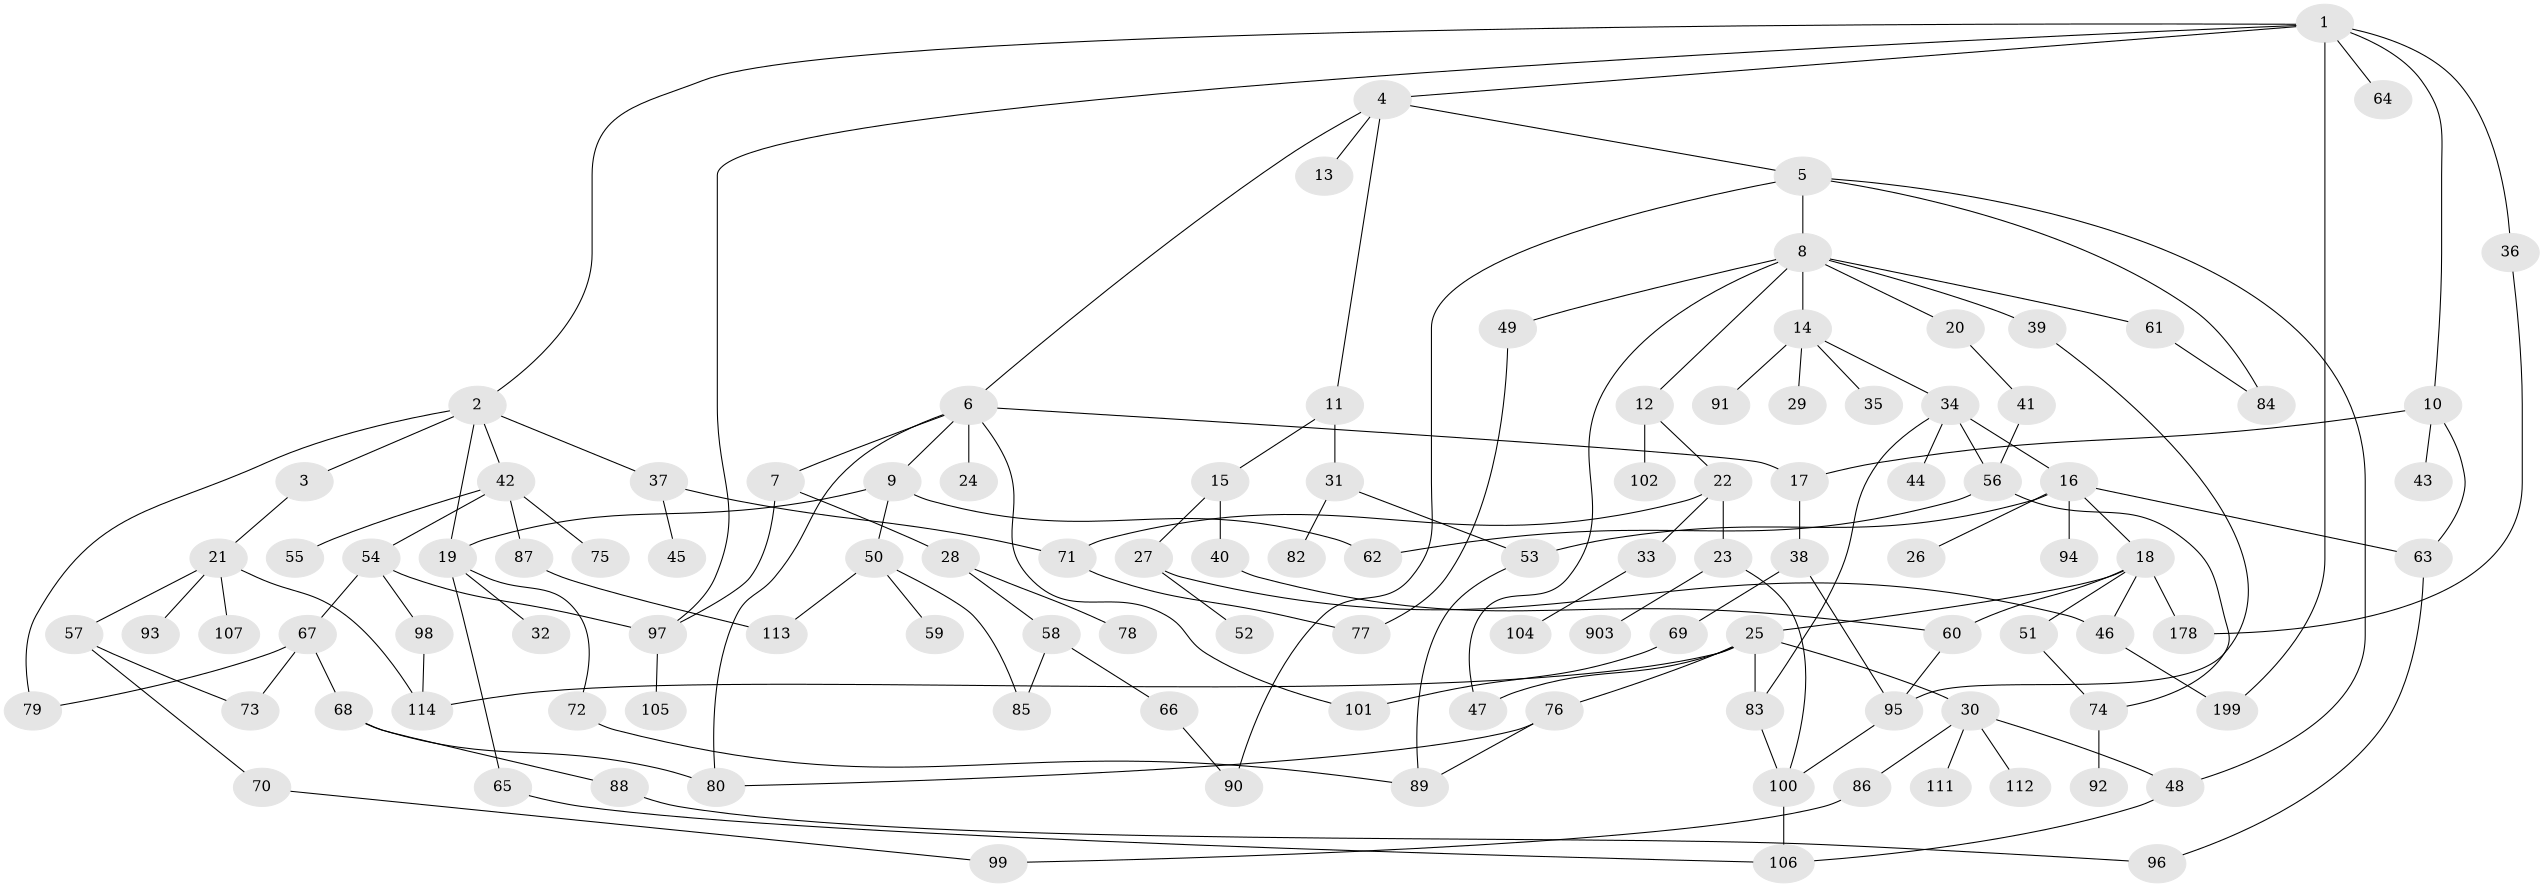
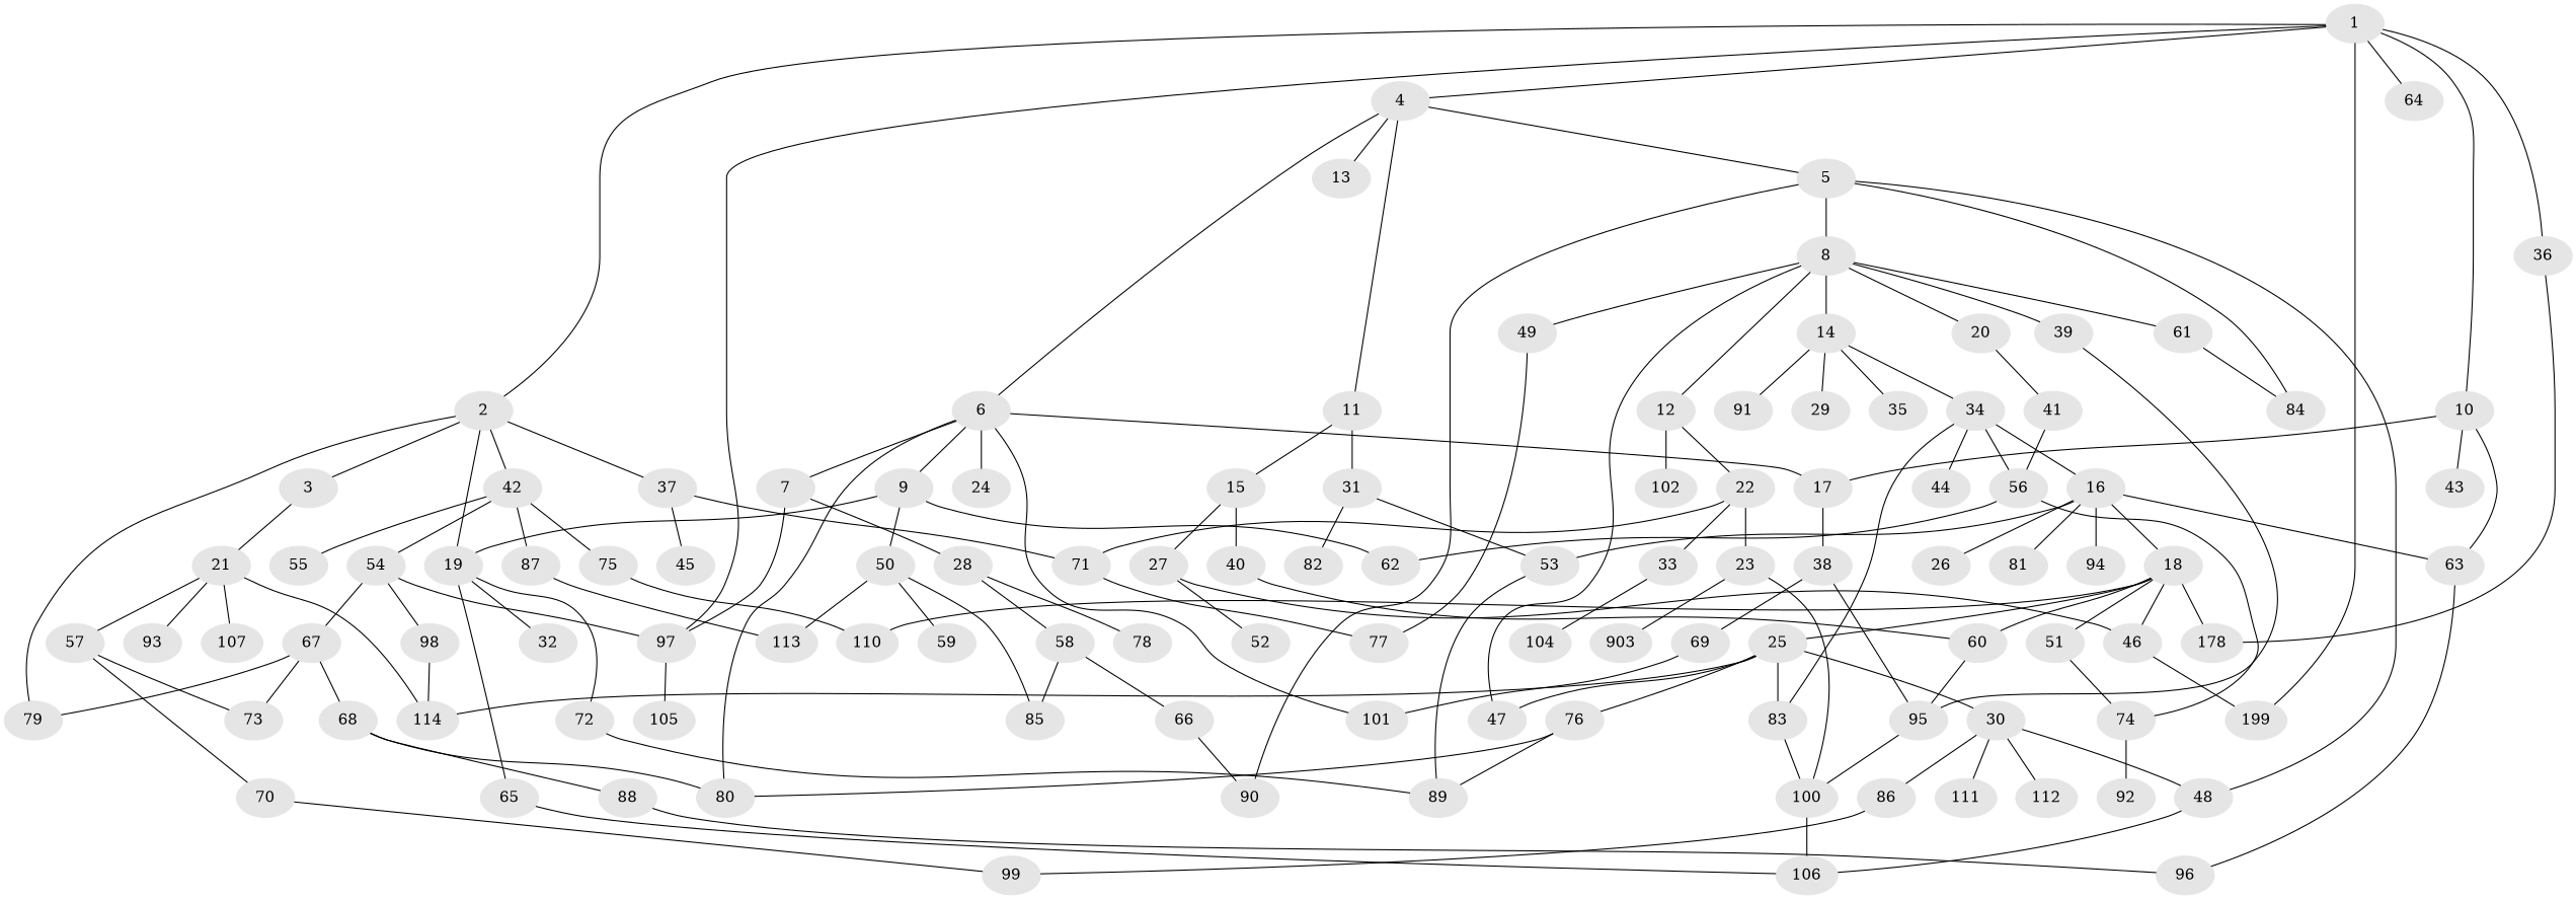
  graph {
    node [color=gray90 style=filled]
    1
    2
    4
    10
    36
    64
    97
    n8 [label=199]
    3
    19
    37
    42
    79
    5
    6
    11
    13
    17
    43
    63
    n21 [label=178]
    105
    21
    32
    65
    72
    71
    45
    54
    55
    75
    87
    57
    93
    107
    114
    8
    48
    84
    90
    7
    9
    24
    80
    101
    15
    31
    12
    14
    20
    39
    47
    49
    61
    106
    28
    50
    62
    38
    58
    78
    22
    102
    29
    34
    35
    91
    16
    18
    26
    53
+   81
    94
    41
    95
    77
    59
    85
    113
    96
    27
    40
    82
    23
    33
    83
    44
    56
    46
    52
    60
    25
    51
+   110
    89
    69
    30
    76
    74
    70
    73
    100
    n103 [label=903]
    104
    86
    111
    112
    66
    99
    67
    98
    92
    68
    88
    1 -- 2
    1 -- 4
    1 -- 10
    1 -- 36
    1 -- 64
    1 -- 97
    1 -- n8
    2 -- 3
    2 -- 19
    2 -- 37
    2 -- 42
    2 -- 79
    4 -- 5
    4 -- 6
    4 -- 11
    4 -- 13
    10 -- 17
    10 -- 43
    10 -- 63
    36 -- n21
    97 -- 105
    3 -- 21
    19 -- 32
    19 -- 65
    19 -- 72
    37 -- 71
    37 -- 45
    42 -- 54
    42 -- 55
    42 -- 75
    42 -- 87
    5 -- 8
    5 -- 48
    5 -- 84
    5 -- 90
    6 -- 17
    6 -- 7
    6 -- 9
    6 -- 24
    6 -- 80
    6 -- 101
    11 -- 15
    11 -- 31
    17 -- 38
    63 -- 96
    21 -- 57
    21 -- 93
    21 -- 107
    21 -- 114
    65 -- 106
    72 -- 89
    71 -- 77
    54 -- 97
    54 -- 67
    54 -- 98
+   75 -- 110
    87 -- 113
    57 -- 70
    57 -- 73
    8 -- 12
    8 -- 14
    8 -- 20
    8 -- 39
    8 -- 47
    8 -- 49
    8 -- 61
    48 -- 106
    7 -- 97
    7 -- 28
    9 -- 19
    9 -- 50
    9 -- 62
    15 -- 27
    15 -- 40
    31 -- 53
    31 -- 82
    12 -- 22
    12 -- 102
    14 -- 29
    14 -- 34
    14 -- 35
    14 -- 91
    20 -- 41
    39 -- 95
    49 -- 77
    61 -- 84
    28 -- 58
    28 -- 78
    50 -- 59
    50 -- 85
    50 -- 113
    38 -- 95
    38 -- 69
    58 -- 85
    58 -- 66
    22 -- 71
    22 -- 23
    22 -- 33
    34 -- 16
    34 -- 83
    34 -- 44
    34 -- 56
    16 -- 63
    16 -- 18
    16 -- 26
    16 -- 53
+   16 -- 81
    16 -- 94
    18 -- n21
    18 -- 46
    18 -- 60
    18 -- 25
    18 -- 51
+   18 -- 110
    53 -- 89
    41 -- 56
    95 -- 100
    27 -- 46
    27 -- 52
    40 -- 60
    23 -- 100
    23 -- n103
    33 -- 104
    83 -- 100
    56 -- 62
    56 -- 74
    46 -- n8
    60 -- 95
    25 -- 114
    25 -- 47
    25 -- 83
    25 -- 30
    25 -- 76
    51 -- 74
    69 -- 101
    30 -- 48
    30 -- 86
    30 -- 111
    30 -- 112
    76 -- 80
    76 -- 89
    74 -- 92
    70 -- 99
    100 -- 106
    86 -- 99
    66 -- 90
    67 -- 79
    67 -- 73
    67 -- 68
    98 -- 114
    68 -- 80
    68 -- 88
    88 -- 96
  }
